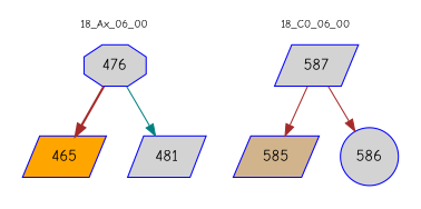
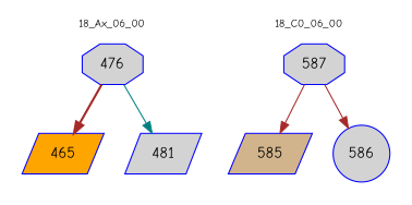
  digraph {
    fontname="Comic Neue"
    node [color=blue fillcolor=lightgrey fontname="Comic Neue" shape=parallelogram style=filled]
    edge [color=brown fontname="Comic Neue" style=solid]
    n1 [label=476 shape=octagon]
    n2 [fillcolor=orange label=465]
    n3 [label=481]
-   n4 [label=587]
+   n4 [label=587 shape=octagon]
    n5 [fillcolor=tan label=585]
    n6 [label=586 shape=circle]
    subgraph cluster_1 {
      color=white
      fontsize=10
      label="18_Ax_06_00"
      n1
      n2
      n3
    }
    subgraph cluster_2 {
      color=white
      fontsize=10
      label="18_C0_06_00"
      n4
      n5
      n6
    }
    n1 -> n2 [style=bold]
    n1 -> n3 [color=teal]
    n4 -> n5
    n4 -> n6
  }
